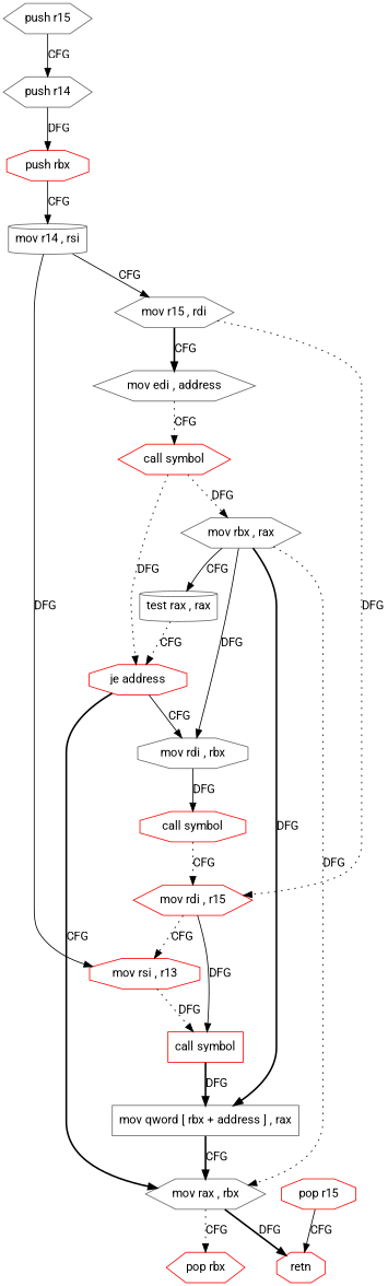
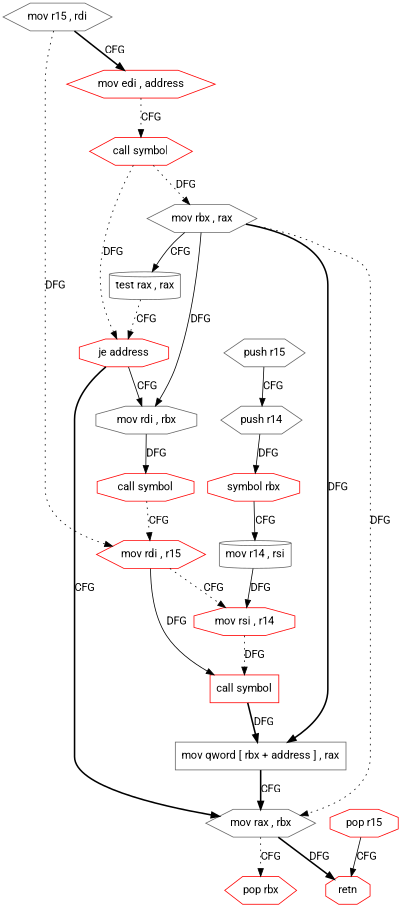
  digraph {
    fontname=Roboto
    node [color=red fontname=Roboto shape=hexagon]
    edge [fontname=Roboto style=solid]
    n1 [color=gray40 label="push r15"]
    n2 [color=gray40 label="push r14"]
-   n3 [label="push rbx" shape=octagon]
+   n3 [label="symbol rbx" shape=octagon]
    n4 [color=gray40 label="mov r14 , rsi" shape=cylinder]
    n5 [color=gray40 label="mov r15 , rdi"]
-   n6 [label="mov rsi , r13" shape=octagon]
-   n7 [color=gray40 label="mov edi , address"]
+   n6 [label="mov rsi , r14" shape=octagon]
+   n7 [label="mov edi , address"]
    n8 [label="mov rdi , r15"]
    n9 [label="call symbol" shape=box]
    n10 [label="call symbol"]
    n11 [color=gray40 label="mov rbx , rax"]
    n12 [label="je address" shape=octagon]
    n13 [color=gray40 label="test rax , rax" shape=cylinder]
    n14 [color=gray40 label="mov rax , rbx"]
    n15 [color=gray40 label="mov rdi , rbx" shape=octagon]
    n16 [color=gray40 label="mov qword [ rbx + address ] , rax" shape=box]
    n17 [label="pop rbx"]
    n18 [label=retn shape=octagon]
    n19 [label="call symbol" shape=octagon]
    n20 [label="pop r15" shape=octagon]
    n1 -> n2 [label=CFG]
    n2 -> n3 [label=DFG]
    n3 -> n4 [label=CFG]
-   n4 -> n5 [label=CFG]
    n4 -> n6 [label=DFG]
    n5 -> n7 [label=CFG style=bold]
    n5 -> n8 [label=DFG style=dotted]
    n6 -> n9 [label=DFG style=dotted]
    n7 -> n10 [label=CFG style=dotted]
    n8 -> n6 [label=CFG style=dotted]
    n8 -> n9 [label=DFG]
    n9 -> n16 [label=DFG style=bold]
    n10 -> n11 [label=DFG style=dotted]
    n10 -> n12 [label=DFG style=dotted]
    n11 -> n13 [label=CFG]
    n11 -> n14 [label=DFG style=dotted]
    n11 -> n15 [label=DFG]
    n11 -> n16 [label=DFG style=bold]
    n12 -> n14 [label=CFG style=bold]
    n12 -> n15 [label=CFG]
    n13 -> n12 [label=CFG style=dotted]
    n14 -> n17 [label=CFG style=dotted]
    n14 -> n18 [label=DFG style=bold]
    n15 -> n19 [label=DFG]
    n16 -> n14 [label=CFG style=bold]
    n19 -> n8 [label=CFG style=dotted]
    n20 -> n18 [label=CFG]
  }
